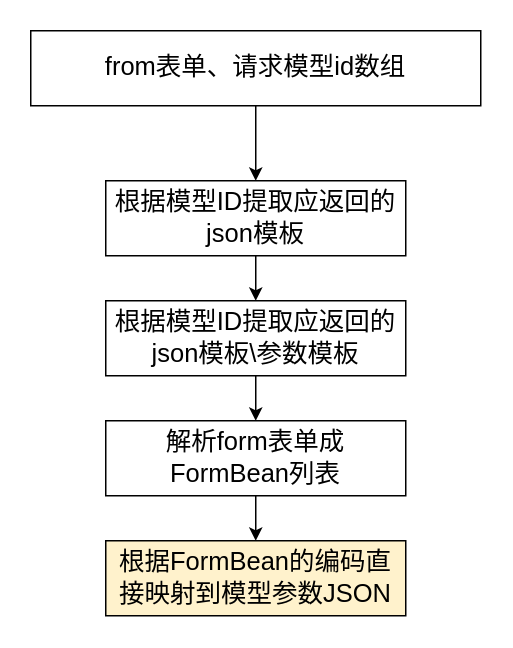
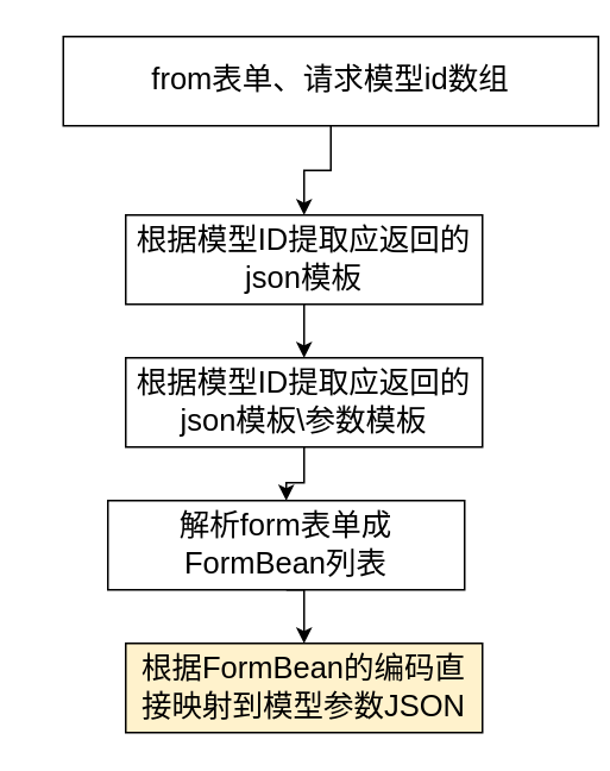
  <mxCell id="0" />
  <mxCell id="1" parent="0" />
  <mxCell id="2" style="edgeStyle=orthogonalEdgeStyle;rounded=0;orthogonalLoop=1;jettySize=auto;html=1;exitX=0.5;exitY=1;exitDx=0;exitDy=0;entryX=0.5;entryY=0;entryDx=0;entryDy=0;fontSize=17;" edge="1" parent="1" source="3" target="10"><mxGeometry relative="1" as="geometry" /></mxCell>
- <mxCell id="3" value="from表单、请求模型id数组" style="rounded=0;whiteSpace=wrap;html=1;fontSize=17;" vertex="1" parent="1"><mxGeometry x="20" y="20" width="300" height="50" as="geometry" /></mxCell>
+ <mxCell id="3" value="from表单、请求模型id数组" style="rounded=0;whiteSpace=wrap;html=1;fontSize=17;" vertex="1" parent="1"><mxGeometry x="35" y="20" width="300" height="50" as="geometry" /></mxCell>
  <mxCell id="4" value="根据FormBean的编码直接映射到模型参数JSON" style="rounded=0;whiteSpace=wrap;html=1;fontSize=17;fillColor=#fff2cc;" vertex="1" parent="1"><mxGeometry x="70" y="360" width="200" height="50" as="geometry" /></mxCell>
  <mxCell id="5" style="edgeStyle=orthogonalEdgeStyle;rounded=0;orthogonalLoop=1;jettySize=auto;html=1;exitX=0.5;exitY=1;exitDx=0;exitDy=0;entryX=0.5;entryY=0;entryDx=0;entryDy=0;fontSize=17;" edge="1" parent="1" source="6" target="4"><mxGeometry relative="1" as="geometry" /></mxCell>
- <mxCell id="6" value="解析form表单成FormBean列表" style="rounded=0;whiteSpace=wrap;html=1;fontSize=17;" vertex="1" parent="1"><mxGeometry x="70" y="280" width="200" height="50" as="geometry" /></mxCell>
+ <mxCell id="6" value="解析form表单成FormBean列表" style="rounded=0;whiteSpace=wrap;html=1;fontSize=17;" vertex="1" parent="1"><mxGeometry x="60" y="280" width="200" height="50" as="geometry" /></mxCell>
  <mxCell id="7" style="edgeStyle=orthogonalEdgeStyle;rounded=0;orthogonalLoop=1;jettySize=auto;html=1;exitX=0.5;exitY=1;exitDx=0;exitDy=0;fontSize=17;" edge="1" parent="1" source="8" target="6"><mxGeometry relative="1" as="geometry" /></mxCell>
  <mxCell id="8" value="&lt;span style=&quot;white-space: normal&quot;&gt;根据模型ID提取应返回的json模板\参数模板&lt;/span&gt;" style="rounded=0;whiteSpace=wrap;html=1;fontSize=17;" vertex="1" parent="1"><mxGeometry x="70" y="200" width="200" height="50" as="geometry" /></mxCell>
  <mxCell id="9" style="edgeStyle=orthogonalEdgeStyle;rounded=0;orthogonalLoop=1;jettySize=auto;html=1;exitX=0.5;exitY=1;exitDx=0;exitDy=0;fontSize=17;" edge="1" parent="1" source="10" target="8"><mxGeometry relative="1" as="geometry" /></mxCell>
  <mxCell id="10" value="根据模型ID提取应返回的json模板" style="rounded=0;whiteSpace=wrap;html=1;fontSize=17;" vertex="1" parent="1"><mxGeometry x="70" y="120" width="200" height="50" as="geometry" /></mxCell>
